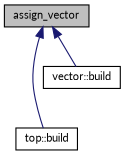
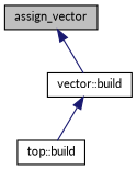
  digraph {
    fontname=Lato
    rankdir=TB
    node [color=black fillcolor=white fontname=Lato fontsize=10 shape=record style=filled]
    edge [color=midnightblue dir=back fontname=Lato fontsize=10 labelfontname=Helvetica labelfontsize=10 style=solid]
    n1 [fillcolor=grey75 fontcolor=black height=0.2 label=assign_vector width=0.4]
    n2 [height=0.2 label="top::build" width=0.4]
    n3 [height=0.2 label="vector::build" width=0.4]
-   n1 -> n2
+   n3 -> n2
    n1 -> n3
  }
